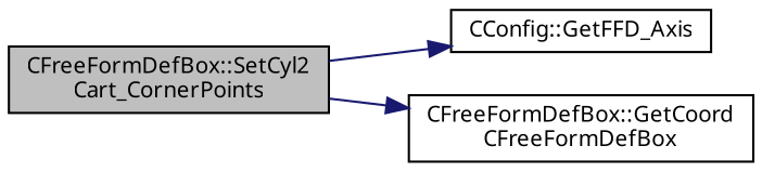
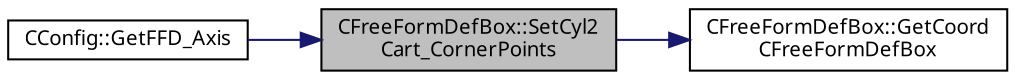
  digraph {
    fontname="Noto Sans"
    rankdir=LR
    node [color=black fillcolor=white fontname="Noto Sans" fontsize=10 shape=record style=filled]
    edge [color=midnightblue fontname="Noto Sans" fontsize=10 labelfontname=Helvetica labelfontsize=10 style=solid]
    n1 [fillcolor=grey75 fontcolor=black height=0.2 label="CFreeFormDefBox::SetCyl2\lCart_CornerPoints" width=0.4]
    n2 [height=0.2 label="CConfig::GetFFD_Axis" width=0.4]
    n3 [height=0.2 label="CFreeFormDefBox::GetCoord\lCFreeFormDefBox" width=0.4]
-   n1 -> n2
+   n2 -> n1
    n1 -> n3
  }
